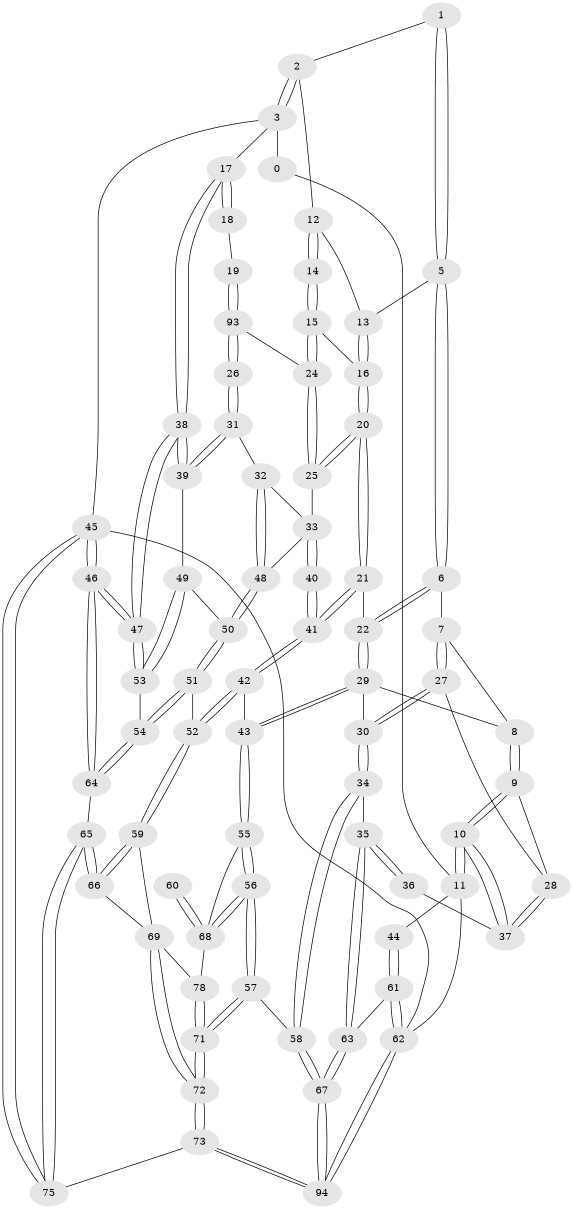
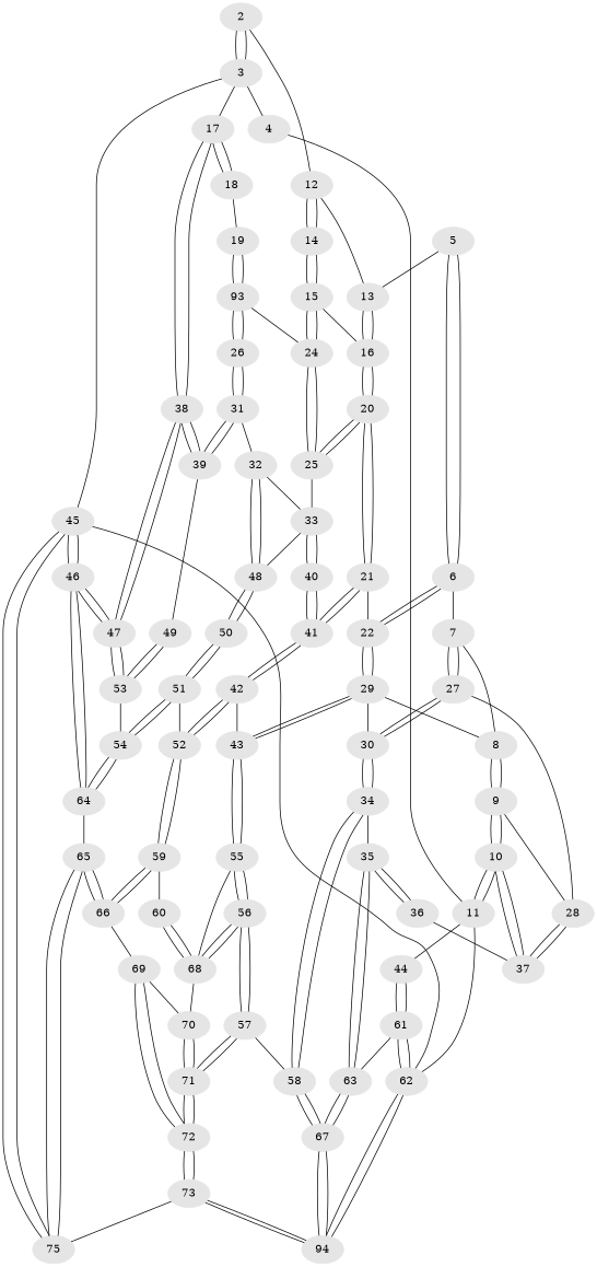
  graph {
    node [color=gray90 style=filled]
-   1
    2
    5
    3
    12
    6
    13
-   4 [label=0]
+   4
    17
    45
    14
    11
    18
    38
    62
    46
    75
    8
    9
    44
    7
    22
    16
    27
    29
    28
    30
    10
    37
    61
    n31 [label=94]
    15
    20
    24
    n35 [label=93]
    19
    25
    21
    39
    47
    26
    31
    41
    33
    42
    43
    48
    40
    32
    34
    55
    35
    58
    49
    50
    36
    63
    67
    53
    52
    59
    56
    68
    64
    65
    54
    51
    60
    66
    57
    71
-   70 [label=78]
+   70
    72
    69
    73
-   1 -- 2
-   1 -- 5
-   1 -- 5
    2 -- 3
    2 -- 3
    2 -- 12
    5 -- 6
    5 -- 6
    5 -- 13
    3 -- 4
    3 -- 17
    3 -- 45
    12 -- 13
    12 -- 14
    12 -- 14
    6 -- 7
    6 -- 22
    6 -- 22
    13 -- 16
    13 -- 16
    4 -- 11
    17 -- 18
    17 -- 18
    17 -- 38
    17 -- 38
    45 -- 62
    45 -- 46
    45 -- 46
    45 -- 75
    45 -- 75
    14 -- 15
    14 -- 15
    11 -- 62
    11 -- 44
    18 -- 19
    38 -- 39
    38 -- 39
    38 -- 47
    38 -- 47
    62 -- n31
    62 -- n31
    46 -- 47
    46 -- 47
    46 -- 64
    46 -- 64
    8 -- 9
    8 -- 9
    9 -- 28
    9 -- 10
    9 -- 10
    44 -- 61
    44 -- 61
    7 -- 8
    7 -- 27
    7 -- 27
    22 -- 29
    22 -- 29
    16 -- 20
    16 -- 20
    27 -- 28
    27 -- 30
    27 -- 30
    29 -- 8
    29 -- 30
    29 -- 43
    29 -- 43
    28 -- 37
    28 -- 37
    30 -- 34
    30 -- 34
    10 -- 11
    10 -- 11
    10 -- 37
    10 -- 37
    61 -- 62
    61 -- 62
    61 -- 63
    15 -- 16
    15 -- 24
    15 -- 24
    20 -- 25
    20 -- 25
    20 -- 21
    20 -- 21
    24 -- 25
    24 -- 25
    n35 -- 24
    n35 -- 26
    n35 -- 26
    19 -- n35
    19 -- n35
    25 -- 33
    21 -- 22
    21 -- 41
    21 -- 41
    39 -- 49
    47 -- 53
    47 -- 53
    26 -- 31
    26 -- 31
    31 -- 39
    31 -- 39
    31 -- 32
    41 -- 42
    41 -- 42
    33 -- 48
    33 -- 40
    33 -- 40
    42 -- 43
    42 -- 52
    42 -- 52
    43 -- 55
    43 -- 55
    48 -- 50
    48 -- 50
    40 -- 41
    40 -- 41
    32 -- 33
    32 -- 48
    32 -- 48
    34 -- 35
    34 -- 58
    34 -- 58
    55 -- 56
    55 -- 56
    55 -- 68
    35 -- 36
    35 -- 36
    35 -- 63
    35 -- 63
    58 -- 67
    58 -- 67
-   49 -- 50
    49 -- 53
    49 -- 53
    50 -- 51
    50 -- 51
    36 -- 37
    63 -- 67
    63 -- 67
    67 -- n31
    67 -- n31
    53 -- 54
    52 -- 59
    52 -- 59
-   59 -- 69
+   59 -- 60
    59 -- 66
    59 -- 66
    56 -- 68
    56 -- 68
    56 -- 57
    56 -- 57
    68 -- 70
    64 -- 65
    65 -- 75
    65 -- 75
    65 -- 66
    65 -- 66
    54 -- 64
    54 -- 64
    51 -- 52
    51 -- 54
    51 -- 54
    60 -- 68
    60 -- 68
    66 -- 69
    57 -- 58
    57 -- 71
    57 -- 71
    71 -- 72
    71 -- 72
    70 -- 71
    70 -- 71
    72 -- 73
    72 -- 73
    69 -- 70
    69 -- 72
    69 -- 72
    73 -- 75
    73 -- n31
    73 -- n31
  }
